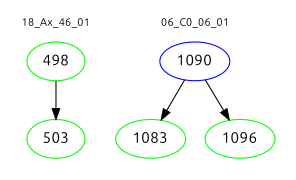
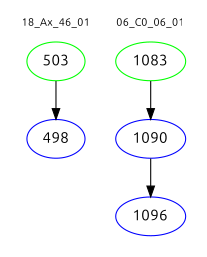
  digraph {
    fontname=Ubuntu
    node [color=blue fontname=Ubuntu]
    edge [color=black fontname=Ubuntu]
    n1 [color=green label=503]
-   n2 [color=green label=498]
+   n2 [label=498]
    n3 [color=green label=1083]
    n4 [label=1090]
-   n5 [color=green label=1096]
+   n5 [label=1096]
    subgraph cluster_1 {
      color=white
      fontsize=10
      label="18_Ax_46_01"
      n1
      n2
    }
    subgraph cluster_2 {
      color=white
      fontsize=10
      label="06_C0_06_01"
      n3
      n4
      n5
    }
-   n2 -> n1
-   n4 -> n3
+   n1 -> n2
+   n3 -> n4
    n4 -> n5
  }
